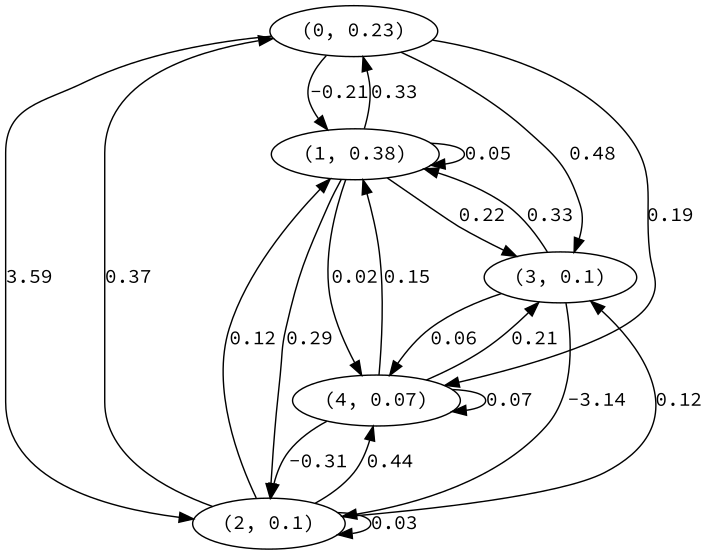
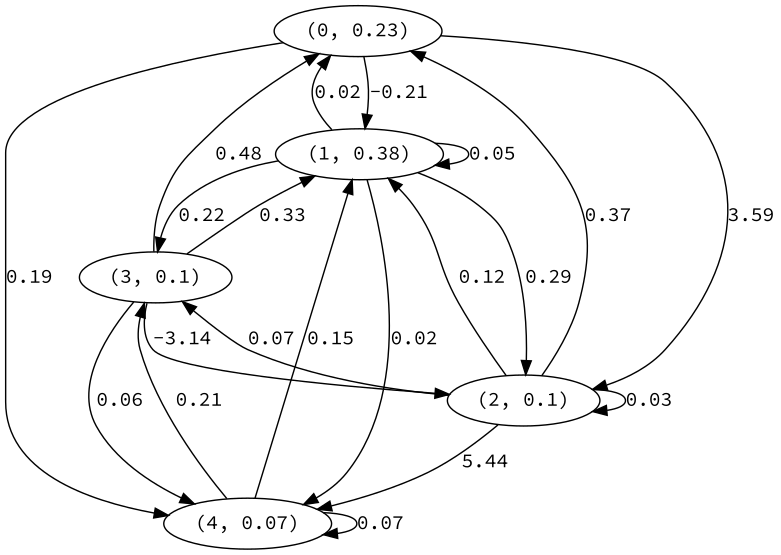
  digraph {
    fontname="Source Code Pro"
    node [fontname="Source Code Pro"]
    edge [fontname="Source Code Pro"]
    n1 [label="(0, 0.23)"]
    n2 [label="(1, 0.38)"]
    n3 [label="(2, 0.1)"]
    n4 [label="(4, 0.07)"]
    n5 [label="(3, 0.1)"]
    n1 -> n2 [label=-0.21]
    n1 -> n3 [label=3.59]
    n1 -> n4 [label=0.19]
-   n2 -> n1 [label=0.33]
+   n2 -> n1 [label=0.02]
    n2 -> n2 [label=0.05]
    n2 -> n3 [label=0.29]
    n2 -> n4 [label=0.02]
    n2 -> n5 [label=0.22]
    n3 -> n1 [label=0.37]
    n3 -> n2 [label=0.12]
    n3 -> n3 [label=0.03]
-   n3 -> n4 [label=0.44]
-   n3 -> n5 [label=0.12]
+   n3 -> n4 [label=5.44]
+   n3 -> n5 [label=0.07]
    n4 -> n2 [label=0.15]
-   n4 -> n3 [label=-0.31]
    n4 -> n4 [label=0.07]
    n4 -> n5 [label=0.21]
-   n1 -> n5 [label=0.48]
+   n5 -> n1 [label=0.48]
    n5 -> n2 [label=0.33]
    n5 -> n3 [label=-3.14]
    n5 -> n4 [label=0.06]
  }
